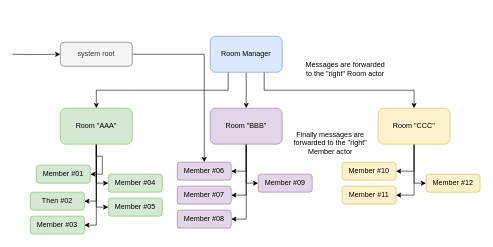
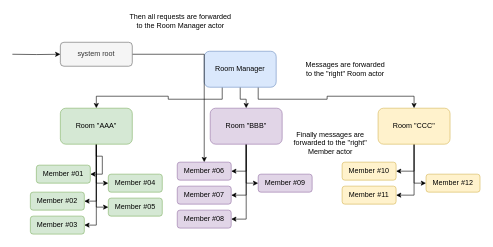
  <mxCell id="0" />
  <mxCell id="1" parent="0" />
  <mxCell id="2" style="edgeStyle=orthogonalEdgeStyle;rounded=0;orthogonalLoop=1;jettySize=auto;html=1;entryX=0.5;entryY=0;entryDx=0;entryDy=0;exitX=0.25;exitY=1;exitDx=0;exitDy=0;" edge="1" parent="1" source="5" target="11"><mxGeometry relative="1" as="geometry" /></mxCell>
  <mxCell id="3" style="edgeStyle=orthogonalEdgeStyle;rounded=0;orthogonalLoop=1;jettySize=auto;html=1;entryX=0.5;entryY=0;entryDx=0;entryDy=0;exitX=0.75;exitY=1;exitDx=0;exitDy=0;" edge="1" parent="1" source="5" target="20"><mxGeometry relative="1" as="geometry" /></mxCell>
  <mxCell id="4" style="edgeStyle=orthogonalEdgeStyle;rounded=0;orthogonalLoop=1;jettySize=auto;html=1;entryX=0.5;entryY=0;entryDx=0;entryDy=0;" edge="1" parent="1" source="5" target="16"><mxGeometry relative="1" as="geometry" /></mxCell>
- <mxCell id="5" value="Room Manager" style="rounded=1;whiteSpace=wrap;html=1;fillColor=#dae8fc;strokeColor=#6c8ebf;" vertex="1" parent="1"><mxGeometry x="350" y="60" width="120" height="60" as="geometry" /></mxCell>
+ <mxCell id="5" value="Room Manager" style="rounded=1;whiteSpace=wrap;html=1;fillColor=#dae8fc;strokeColor=#6c8ebf;" vertex="1" parent="1"><mxGeometry x="340" y="85" width="120" height="60" as="geometry" /></mxCell>
  <mxCell id="6" style="edgeStyle=orthogonalEdgeStyle;rounded=0;orthogonalLoop=1;jettySize=auto;html=1;entryX=1;entryY=0.5;entryDx=0;entryDy=0;" edge="1" parent="1" source="11" target="21"><mxGeometry relative="1" as="geometry" /></mxCell>
  <mxCell id="7" style="edgeStyle=orthogonalEdgeStyle;rounded=0;orthogonalLoop=1;jettySize=auto;html=1;entryX=1;entryY=0.5;entryDx=0;entryDy=0;" edge="1" parent="1" source="11" target="24"><mxGeometry relative="1" as="geometry" /></mxCell>
  <mxCell id="8" style="edgeStyle=orthogonalEdgeStyle;rounded=0;orthogonalLoop=1;jettySize=auto;html=1;entryX=1;entryY=0.5;entryDx=0;entryDy=0;" edge="1" parent="1" source="11" target="25"><mxGeometry relative="1" as="geometry" /></mxCell>
  <mxCell id="9" style="edgeStyle=orthogonalEdgeStyle;rounded=0;orthogonalLoop=1;jettySize=auto;html=1;entryX=0;entryY=0.5;entryDx=0;entryDy=0;" edge="1" parent="1" source="11" target="32"><mxGeometry relative="1" as="geometry" /></mxCell>
  <mxCell id="10" style="edgeStyle=orthogonalEdgeStyle;rounded=0;orthogonalLoop=1;jettySize=auto;html=1;entryX=0;entryY=0.5;entryDx=0;entryDy=0;" edge="1" parent="1" source="11" target="33"><mxGeometry relative="1" as="geometry" /></mxCell>
  <mxCell id="11" value="Room &quot;AAA&quot;" style="rounded=1;whiteSpace=wrap;html=1;fillColor=#d5e8d4;strokeColor=#82b366;" vertex="1" parent="1"><mxGeometry x="100" y="180" width="120" height="60" as="geometry" /></mxCell>
  <mxCell id="12" style="edgeStyle=orthogonalEdgeStyle;rounded=0;orthogonalLoop=1;jettySize=auto;html=1;entryX=1;entryY=0.5;entryDx=0;entryDy=0;" edge="1" parent="1" source="16" target="26"><mxGeometry relative="1" as="geometry" /></mxCell>
  <mxCell id="13" style="edgeStyle=orthogonalEdgeStyle;rounded=0;orthogonalLoop=1;jettySize=auto;html=1;entryX=1;entryY=0.5;entryDx=0;entryDy=0;" edge="1" parent="1" source="16" target="27"><mxGeometry relative="1" as="geometry" /></mxCell>
  <mxCell id="14" style="edgeStyle=orthogonalEdgeStyle;rounded=0;orthogonalLoop=1;jettySize=auto;html=1;entryX=1;entryY=0.5;entryDx=0;entryDy=0;" edge="1" parent="1" source="16" target="28"><mxGeometry relative="1" as="geometry" /></mxCell>
  <mxCell id="15" style="edgeStyle=orthogonalEdgeStyle;rounded=0;orthogonalLoop=1;jettySize=auto;html=1;entryX=0;entryY=0.5;entryDx=0;entryDy=0;" edge="1" parent="1" source="16" target="34"><mxGeometry relative="1" as="geometry" /></mxCell>
  <mxCell id="16" value="Room &quot;BBB&quot;" style="rounded=1;whiteSpace=wrap;html=1;fillColor=#e1d5e7;strokeColor=#9673a6;" vertex="1" parent="1"><mxGeometry x="350" y="180" width="120" height="60" as="geometry" /></mxCell>
  <mxCell id="17" style="edgeStyle=orthogonalEdgeStyle;rounded=0;orthogonalLoop=1;jettySize=auto;html=1;entryX=1;entryY=0.5;entryDx=0;entryDy=0;" edge="1" parent="1" source="20" target="29"><mxGeometry relative="1" as="geometry" /></mxCell>
  <mxCell id="18" style="edgeStyle=orthogonalEdgeStyle;rounded=0;orthogonalLoop=1;jettySize=auto;html=1;entryX=1;entryY=0.5;entryDx=0;entryDy=0;" edge="1" parent="1" source="20" target="30"><mxGeometry relative="1" as="geometry" /></mxCell>
  <mxCell id="19" style="edgeStyle=orthogonalEdgeStyle;rounded=0;orthogonalLoop=1;jettySize=auto;html=1;entryX=0;entryY=0.5;entryDx=0;entryDy=0;" edge="1" parent="1" source="20" target="31"><mxGeometry relative="1" as="geometry" /></mxCell>
  <mxCell id="20" value="Room &quot;CCC&quot;" style="rounded=1;whiteSpace=wrap;html=1;fillColor=#fff2cc;strokeColor=#d6b656;" vertex="1" parent="1"><mxGeometry x="630" y="180" width="120" height="60" as="geometry" /></mxCell>
  <mxCell id="21" value="Member #01" style="rounded=1;whiteSpace=wrap;html=1;fillColor=#d5e8d4;strokeColor=#82b366;" vertex="1" parent="1"><mxGeometry x="60" y="275" width="90" height="30" as="geometry" /></mxCell>
  <mxCell id="22" style="edgeStyle=orthogonalEdgeStyle;rounded=0;orthogonalLoop=1;jettySize=auto;html=1;" edge="1" parent="1" source="23" target="26"><mxGeometry relative="1" as="geometry" /></mxCell>
  <mxCell id="23" value="system root" style="rounded=1;whiteSpace=wrap;html=1;fillColor=#f5f5f5;fontColor=#333333;strokeColor=#666666;" vertex="1" parent="1"><mxGeometry x="100" y="70" width="120" height="40" as="geometry" /></mxCell>
- <mxCell id="24" value="Then #02" style="rounded=1;whiteSpace=wrap;html=1;fillColor=#d5e8d4;strokeColor=#82b366;" vertex="1" parent="1"><mxGeometry x="50" y="320" width="90" height="30" as="geometry" /></mxCell>
+ <mxCell id="24" value="Member #02" style="rounded=1;whiteSpace=wrap;html=1;fillColor=#d5e8d4;strokeColor=#82b366;" vertex="1" parent="1"><mxGeometry x="50" y="320" width="90" height="30" as="geometry" /></mxCell>
  <mxCell id="25" value="Member #03" style="rounded=1;whiteSpace=wrap;html=1;fillColor=#d5e8d4;strokeColor=#82b366;" vertex="1" parent="1"><mxGeometry x="50" y="360" width="90" height="30" as="geometry" /></mxCell>
  <mxCell id="26" value="Member #06" style="rounded=1;whiteSpace=wrap;html=1;fillColor=#e1d5e7;strokeColor=#9673a6;" vertex="1" parent="1"><mxGeometry x="295" y="270" width="90" height="30" as="geometry" /></mxCell>
  <mxCell id="27" value="Member #07" style="rounded=1;whiteSpace=wrap;html=1;fillColor=#e1d5e7;strokeColor=#9673a6;" vertex="1" parent="1"><mxGeometry x="295" y="310" width="90" height="30" as="geometry" /></mxCell>
  <mxCell id="28" value="Member #08" style="rounded=1;whiteSpace=wrap;html=1;fillColor=#e1d5e7;strokeColor=#9673a6;" vertex="1" parent="1"><mxGeometry x="295" y="350" width="90" height="30" as="geometry" /></mxCell>
  <mxCell id="29" value="Member #10" style="rounded=1;whiteSpace=wrap;html=1;fillColor=#fff2cc;strokeColor=#d6b656;" vertex="1" parent="1"><mxGeometry x="570" y="270" width="90" height="30" as="geometry" /></mxCell>
  <mxCell id="30" value="Member #11" style="rounded=1;whiteSpace=wrap;html=1;fillColor=#fff2cc;strokeColor=#d6b656;" vertex="1" parent="1"><mxGeometry x="570" y="310" width="90" height="30" as="geometry" /></mxCell>
  <mxCell id="31" value="Member #12" style="rounded=1;whiteSpace=wrap;html=1;fillColor=#fff2cc;strokeColor=#d6b656;" vertex="1" parent="1"><mxGeometry x="710" y="290" width="90" height="30" as="geometry" /></mxCell>
  <mxCell id="32" value="Member #04" style="rounded=1;whiteSpace=wrap;html=1;fillColor=#d5e8d4;strokeColor=#82b366;" vertex="1" parent="1"><mxGeometry x="180" y="290" width="90" height="30" as="geometry" /></mxCell>
  <mxCell id="33" value="Member #05" style="rounded=1;whiteSpace=wrap;html=1;fillColor=#d5e8d4;strokeColor=#82b366;" vertex="1" parent="1"><mxGeometry x="180" y="330" width="90" height="30" as="geometry" /></mxCell>
  <mxCell id="34" value="Member #09" style="rounded=1;whiteSpace=wrap;html=1;fillColor=#e1d5e7;strokeColor=#9673a6;" vertex="1" parent="1"><mxGeometry x="430" y="290" width="90" height="30" as="geometry" /></mxCell>
  <mxCell id="35" style="edgeStyle=orthogonalEdgeStyle;rounded=0;orthogonalLoop=1;jettySize=auto;html=1;entryX=0;entryY=0.5;entryDx=0;entryDy=0;" edge="1" parent="1" target="23"><mxGeometry relative="1" as="geometry"><mxPoint x="20" y="90" as="sourcePoint" /></mxGeometry></mxCell>
+ <mxCell id="36" value="Then all requests are forwarded&lt;br&gt;to the Room Manager actor" style="text;html=1;align=center;verticalAlign=middle;resizable=0;points=[];autosize=1;strokeColor=none;fillColor=none;" vertex="1" parent="1"><mxGeometry x="210" y="20" width="180" height="30" as="geometry" /></mxCell>
  <mxCell id="37" value="Messages are forwarded&lt;br&gt;to the &quot;right&quot; Room actor" style="text;html=1;align=center;verticalAlign=middle;resizable=0;points=[];autosize=1;strokeColor=none;fillColor=none;" vertex="1" parent="1"><mxGeometry x="500" y="100" width="150" height="30" as="geometry" /></mxCell>
  <mxCell id="38" value="Finally messages are&lt;br&gt;forwarded to the &quot;right&quot;&lt;br&gt;Member actor" style="text;html=1;align=center;verticalAlign=middle;resizable=0;points=[];autosize=1;strokeColor=none;fillColor=none;" vertex="1" parent="1"><mxGeometry x="480" y="213" width="140" height="50" as="geometry" /></mxCell>
